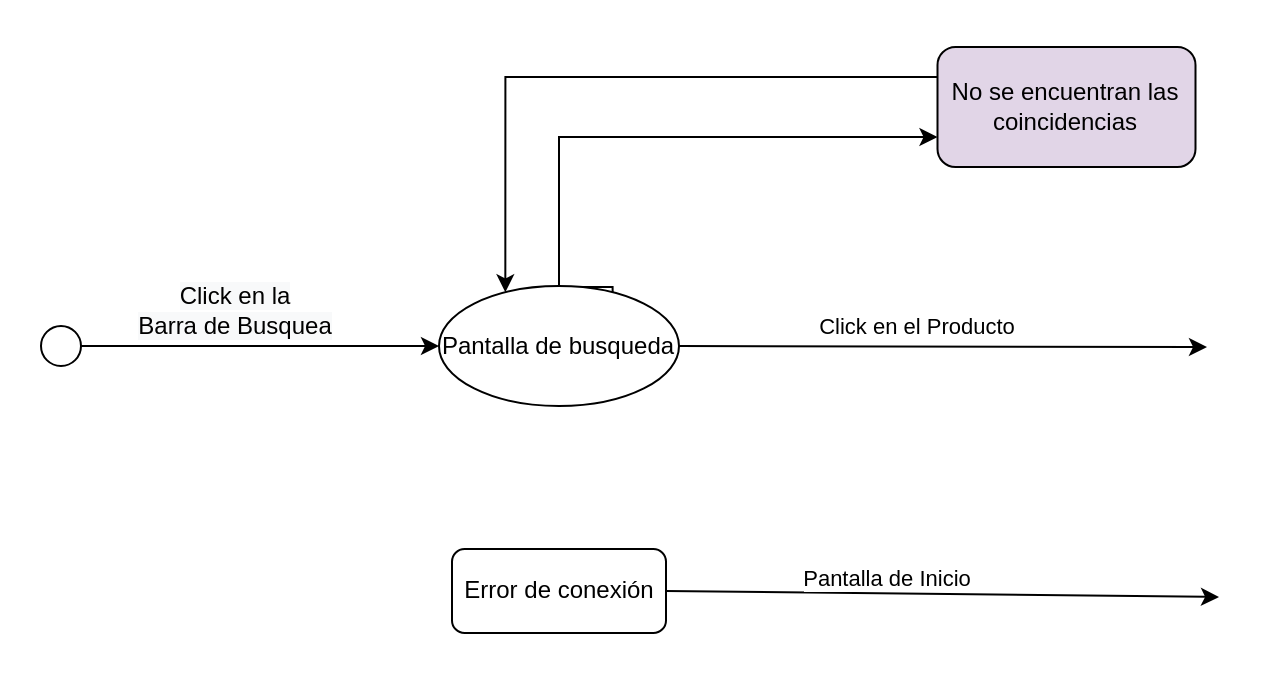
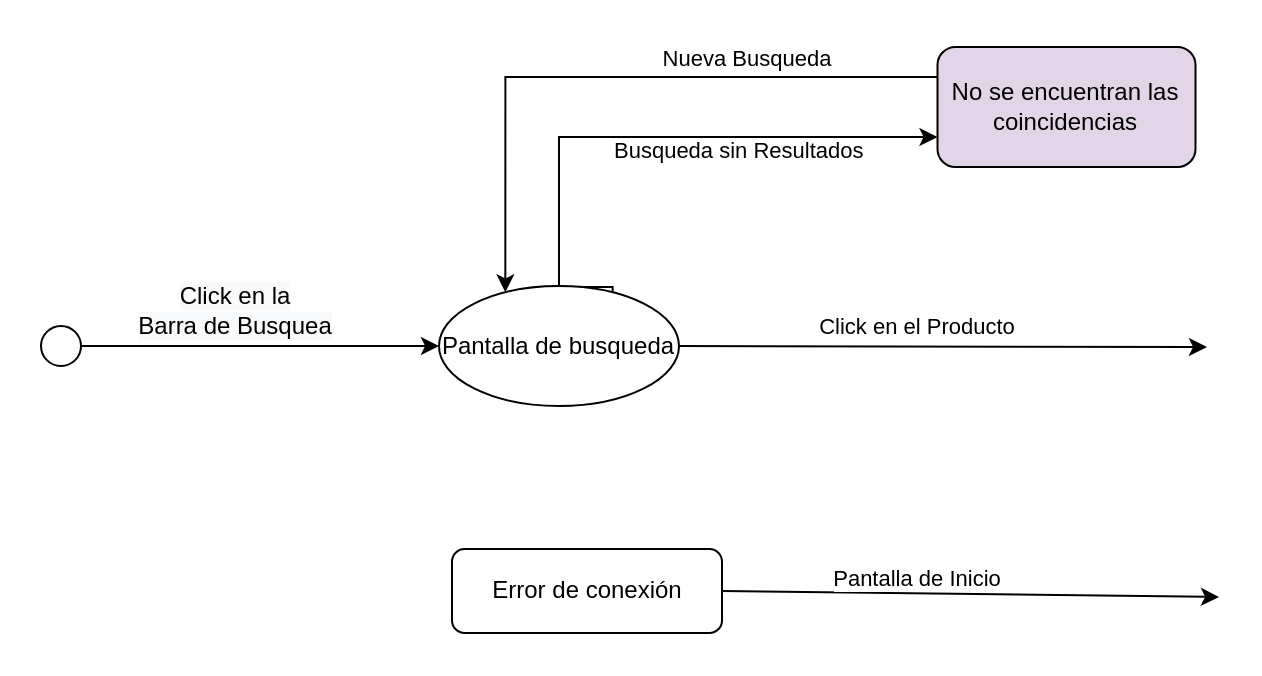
  <mxCell id="0" />
  <mxCell id="1" parent="0" />
  <mxCell id="2" style="edgeStyle=orthogonalEdgeStyle;rounded=0;orthogonalLoop=1;jettySize=auto;html=1;exitX=0.75;exitY=0;exitDx=0;exitDy=0;entryX=0;entryY=0.75;entryDx=0;entryDy=0;" parent="1" source="3" target="8" edge="1"><mxGeometry relative="1" as="geometry"><Array as="points"><mxPoint x="279" y="143" /><mxPoint x="279" y="68" /></Array></mxGeometry></mxCell>
  <mxCell id="3" value="&lt;span&gt;Pantalla de busqueda&lt;/span&gt;" style="ellipse;whiteSpace=wrap;html=1;" parent="1" vertex="1"><mxGeometry x="219" y="142.5" width="120" height="60" as="geometry" /></mxCell>
  <mxCell id="4" value="" style="endArrow=classic;html=1;rounded=0;entryX=0;entryY=0.5;entryDx=0;entryDy=0;exitX=1;exitY=0.5;exitDx=0;exitDy=0;" parent="1" source="9" target="3" edge="1"><mxGeometry width="50" height="50" relative="1" as="geometry"><mxPoint x="25" y="174" as="sourcePoint" /><mxPoint x="135" y="174" as="targetPoint" /></mxGeometry></mxCell>
  <mxCell id="5" value="&lt;span style=&quot;font-size: 12px ; background-color: rgb(248 , 249 , 250)&quot;&gt;Click en la &lt;br&gt;Barra de Busquea&lt;/span&gt;" style="edgeLabel;html=1;align=center;verticalAlign=middle;resizable=0;points=[];" parent="4" vertex="1" connectable="0"><mxGeometry x="-0.331" y="1" relative="1" as="geometry"><mxPoint x="16" y="-17" as="offset" /></mxGeometry></mxCell>
- <mxCell id="6" value="&lt;span&gt;Error de conexión&lt;/span&gt;" style="rounded=1;whiteSpace=wrap;html=1;" parent="1" vertex="1"><mxGeometry x="225.5" y="274" width="107" height="42" as="geometry" /></mxCell>
+ <mxCell id="6" value="&lt;span&gt;Error de conexión&lt;/span&gt;" style="rounded=1;whiteSpace=wrap;html=1;" parent="1" vertex="1"><mxGeometry x="225.5" y="274" width="135" height="42" as="geometry" /></mxCell>
  <mxCell id="7" style="edgeStyle=orthogonalEdgeStyle;rounded=0;orthogonalLoop=1;jettySize=auto;html=1;exitX=0;exitY=0.25;exitDx=0;exitDy=0;entryX=0.25;entryY=0;entryDx=0;entryDy=0;" parent="1" source="8" target="3" edge="1"><mxGeometry relative="1" as="geometry" /></mxCell>
  <mxCell id="8" value="&lt;span&gt;No se encuentran las coincidencias&lt;/span&gt;" style="rounded=1;whiteSpace=wrap;html=1;fillColor=#e1d5e7;" parent="1" vertex="1"><mxGeometry x="468.25" y="23" width="129" height="60" as="geometry" /></mxCell>
  <mxCell id="9" value="" style="ellipse;whiteSpace=wrap;html=1;aspect=fixed;" parent="1" vertex="1"><mxGeometry x="20" y="162.5" width="20" height="20" as="geometry" /></mxCell>
  <mxCell id="10" value="" style="endArrow=classic;html=1;rounded=0;exitX=1;exitY=0.5;exitDx=0;exitDy=0;" parent="1" source="6" edge="1"><mxGeometry width="50" height="50" relative="1" as="geometry"><mxPoint x="596.5" y="167.5" as="sourcePoint" /><mxPoint x="609" y="298" as="targetPoint" /></mxGeometry></mxCell>
  <mxCell id="11" value="Pantalla de Inicio" style="edgeLabel;html=1;align=center;verticalAlign=middle;resizable=0;points=[];" parent="10" vertex="1" connectable="0"><mxGeometry x="-0.068" relative="1" as="geometry"><mxPoint x="-19" y="-8" as="offset" /></mxGeometry></mxCell>
  <mxCell id="12" value="" style="endArrow=classic;html=1;rounded=0;exitX=1;exitY=0.5;exitDx=0;exitDy=0;" parent="1" source="3" edge="1"><mxGeometry width="50" height="50" relative="1" as="geometry"><mxPoint x="408" y="142.5" as="sourcePoint" /><mxPoint x="603" y="173" as="targetPoint" /></mxGeometry></mxCell>
  <mxCell id="13" value="Click en el Producto" style="edgeLabel;html=1;align=center;verticalAlign=middle;resizable=0;points=[];" parent="12" vertex="1" connectable="0"><mxGeometry x="-0.082" y="-2" relative="1" as="geometry"><mxPoint x="-2" y="-12" as="offset" /></mxGeometry></mxCell>
+ <mxCell id="14" value="&lt;span style=&quot;color: rgb(0, 0, 0); font-family: helvetica; font-size: 11px; font-style: normal; font-weight: 400; letter-spacing: normal; text-align: center; text-indent: 0px; text-transform: none; word-spacing: 0px; background-color: rgb(255, 255, 255); display: inline; float: none;&quot;&gt;Busqueda sin Resultados&lt;/span&gt;" style="text;whiteSpace=wrap;html=1;" parent="1" vertex="1"><mxGeometry x="305" y="61" width="145" height="28" as="geometry" /></mxCell>
+ <mxCell id="15" value="&lt;span style=&quot;font-size: 11px ; background-color: rgb(255 , 255 , 255)&quot;&gt;Nueva Busqueda&lt;/span&gt;" style="text;html=1;align=center;verticalAlign=middle;resizable=0;points=[];autosize=1;strokeColor=none;fillColor=none;" parent="1" vertex="1"><mxGeometry x="325.75" y="20" width="94" height="18" as="geometry" /></mxCell>
